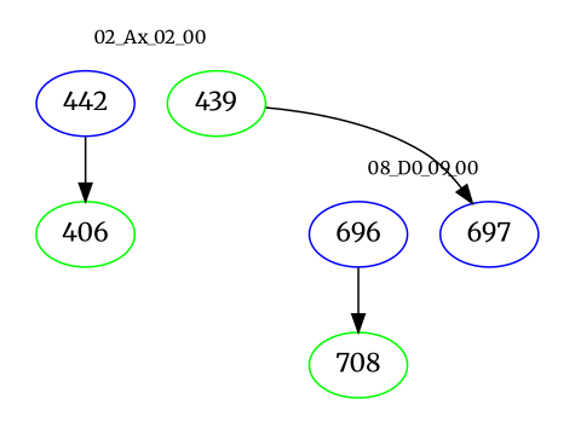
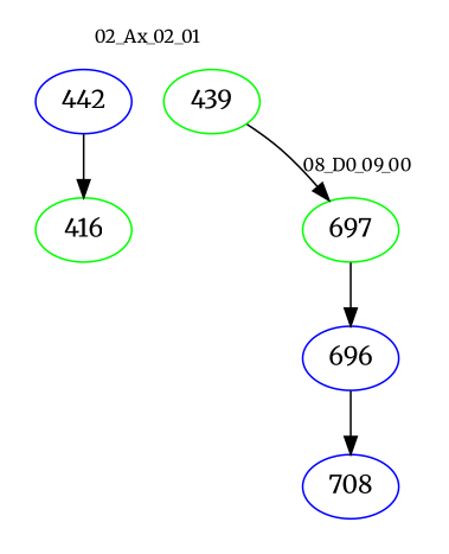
  digraph {
    fontname=Merriweather
    node [color=green fontname=Merriweather]
    edge [color=black fontname=Merriweather]
    n1 [label=439]
    n2 [color=blue label=442]
-   n3 [label=406]
-   n4 [color=blue label=697]
+   n3 [label=416]
+   n4 [label=697]
    n5 [color=blue label=696]
-   n6 [label=708]
+   n6 [color=blue label=708]
    subgraph cluster_1 {
      color=white
      fontsize=10
-     label="02_Ax_02_00"
+     label="02_Ax_02_01"
      n1
      n2
      n3
    }
    subgraph cluster_2 {
      color=white
      fontsize=10
      label="08_D0_09_00"
      n4
      n5
      n6
    }
    n1 -> n4
    n2 -> n3
+   n4 -> n5
    n5 -> n6
  }
